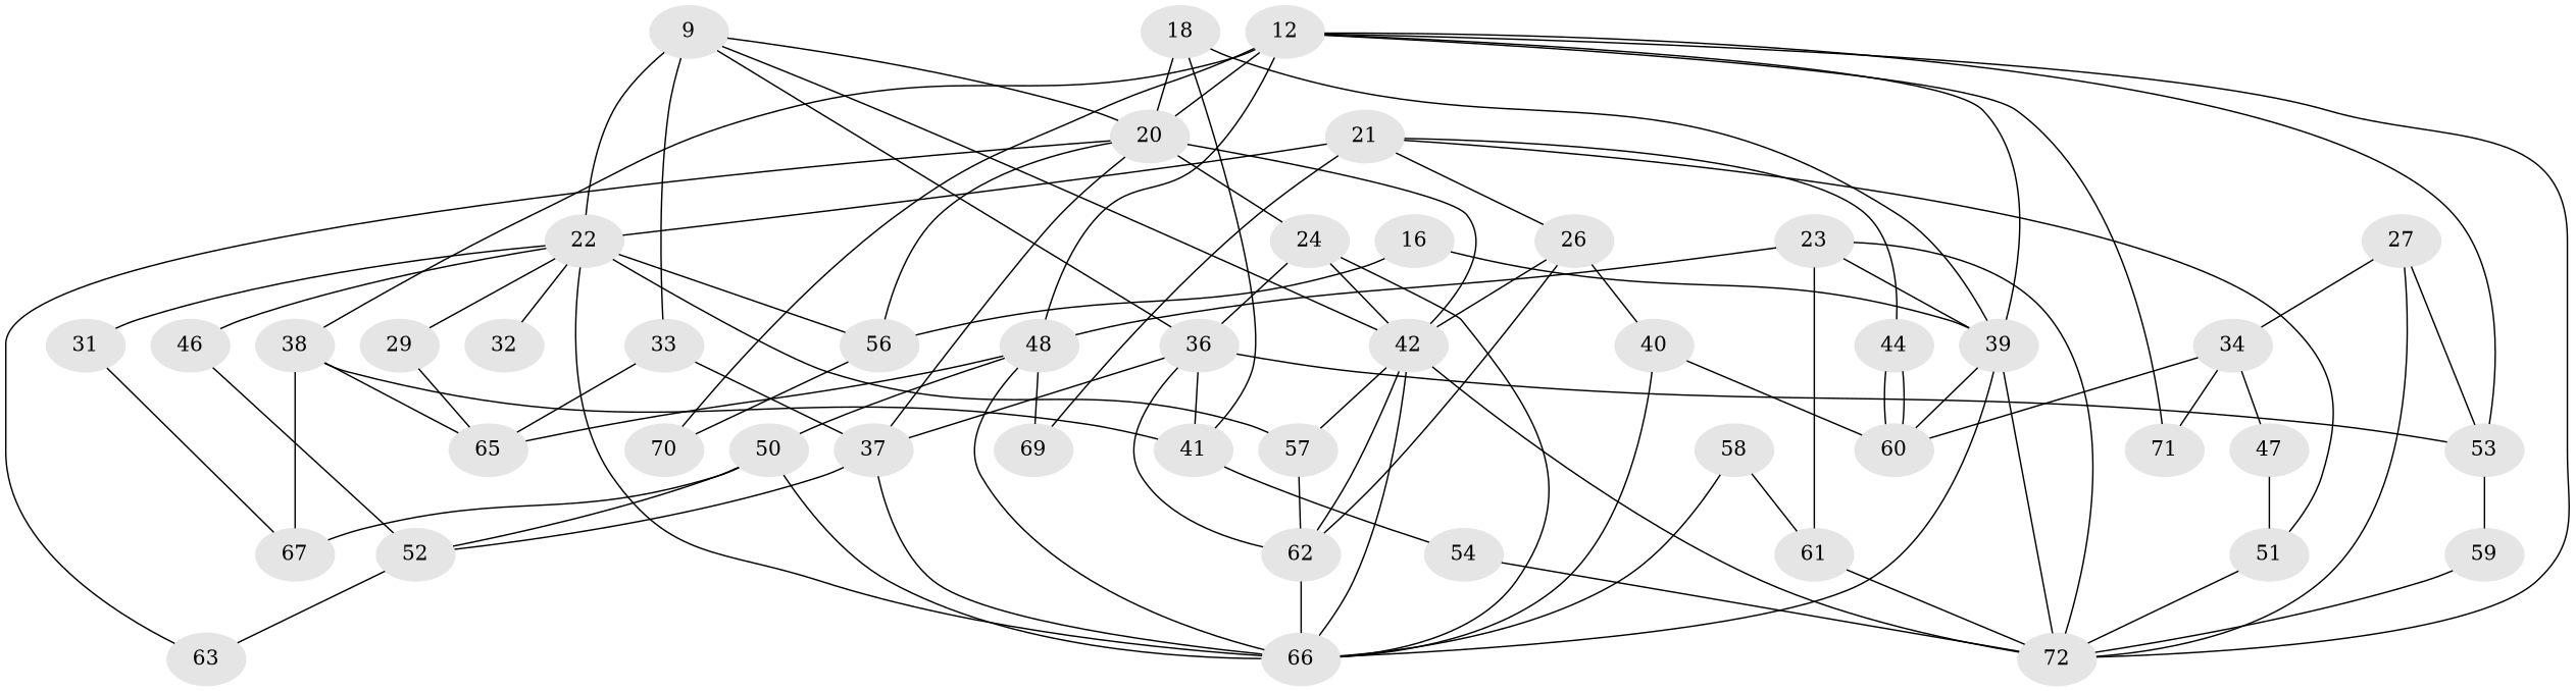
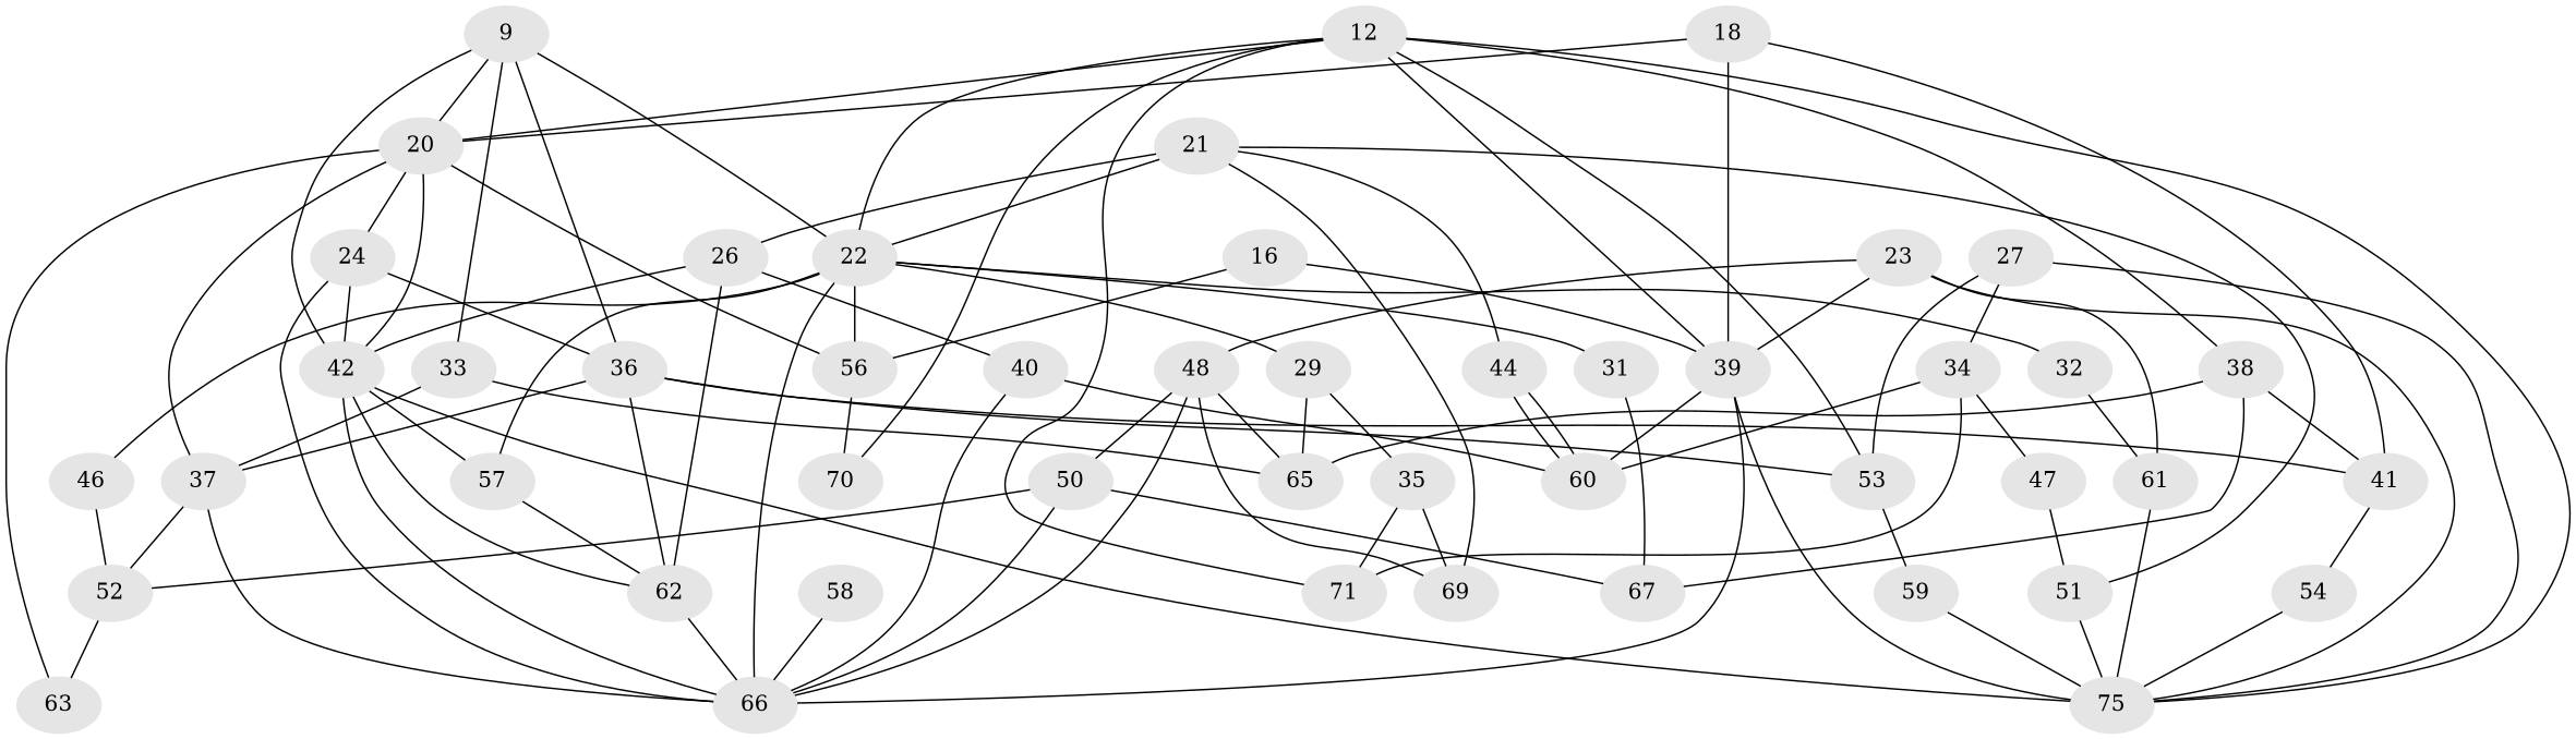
  graph {
    node [color=gray90 style=filled]
    20 [super="+3"]
    42 [super="+25"]
    56 [super="+30"]
    24
    37
    63
    9
    22 [super="+7+19"]
    33
    36 [super="+11+14"]
    29
    31
    32
    46
    57
    66 [super="+43+64"]
    65
-   72 [super="+45"]
+   72 [super="+45" label=75]
    62 [super="+55"]
    58
    61
    12 [super="+8"]
    38
    39 [super="+10"]
    53
    70
    71 [super="+1"]
    41 [super="+2"]
    67
    60 [super="+4"]
    59
    16
    18
    54
    52
    21
    44
    51 [super="+6"]
    69
    26
+   35
    23
    48 [super="+13"]
    50
    40
    27
    34
    47
    20 -- 42
    20 -- 56
    20 -- 24
    20 -- 37
    20 -- 63
    42 -- 57
    42 -- 66
    42 -- 72 [weight=2]
    42 -- 62
    56 -- 70
    24 -- 42
    24 -- 36
    24 -- 66
    37 -- 66
    37 -- 52
    9 -- 20
    9 -- 42
    9 -- 22
    9 -- 33
    9 -- 36
    22 -- 56 [weight=2]
    22 -- 29
    22 -- 31
    22 -- 32
    22 -- 46
    22 -- 57
    22 -- 66 [weight=2]
    33 -- 37
    33 -- 65
    36 -- 37
    36 -- 62
    36 -- 53
    36 -- 41
    29 -- 65
+   29 -- 35
    31 -- 67
    46 -- 52
    57 -- 62
    62 -- 66 [weight=3]
    58 -- 66
-   58 -- 61
+   32 -- 61
    61 -- 72
    12 -- 20
-   12 -- 48
+   12 -- 22
    12 -- 72
    12 -- 38 [weight=2]
    12 -- 39
    12 -- 53
    12 -- 70 [weight=2]
    12 -- 71
    38 -- 65
    38 -- 41 [weight=2]
    38 -- 67
    39 -- 66 [weight=2]
    39 -- 72
    39 -- 60 [weight=2]
    53 -- 59
    41 -- 54
    59 -- 72
    16 -- 56
    16 -- 39
    18 -- 20
    18 -- 39
    18 -- 41
    54 -- 72
    52 -- 63
    21 -- 22 [weight=3]
    21 -- 44
    21 -- 51
    21 -- 69
    21 -- 26
    44 -- 60
    44 -- 60
    51 -- 72
    26 -- 42
    26 -- 62
    26 -- 40
+   35 -- 71
+   35 -- 69
    23 -- 72
    23 -- 61
    23 -- 39
    23 -- 48
    48 -- 66 [weight=2]
    48 -- 65
    48 -- 69 [weight=2]
    48 -- 50 [weight=2]
    50 -- 66
    50 -- 67
    50 -- 52
    40 -- 66
    40 -- 60
    27 -- 72
    27 -- 53
    27 -- 34
    34 -- 71 [weight=2]
    34 -- 60
    34 -- 47
    47 -- 51
  }
